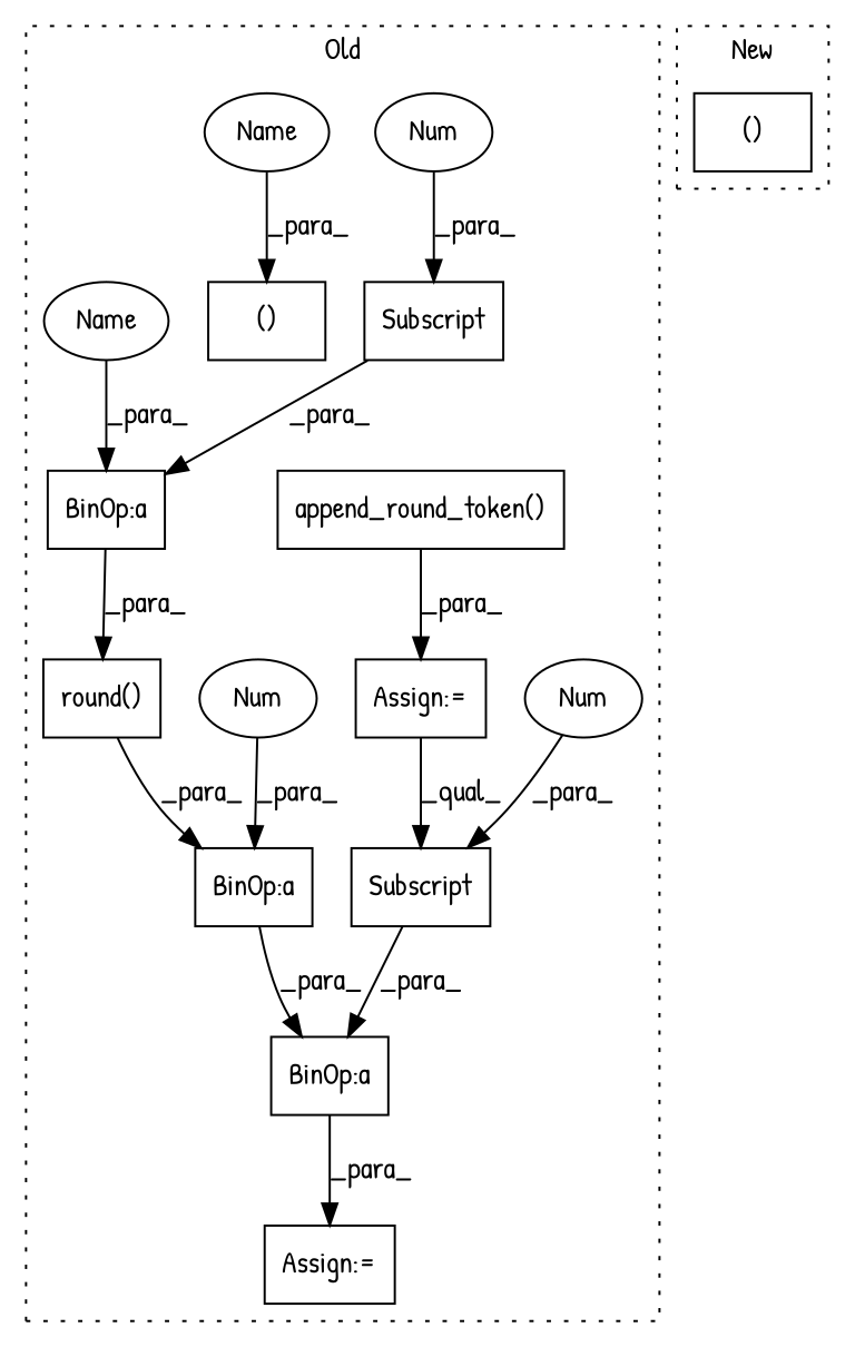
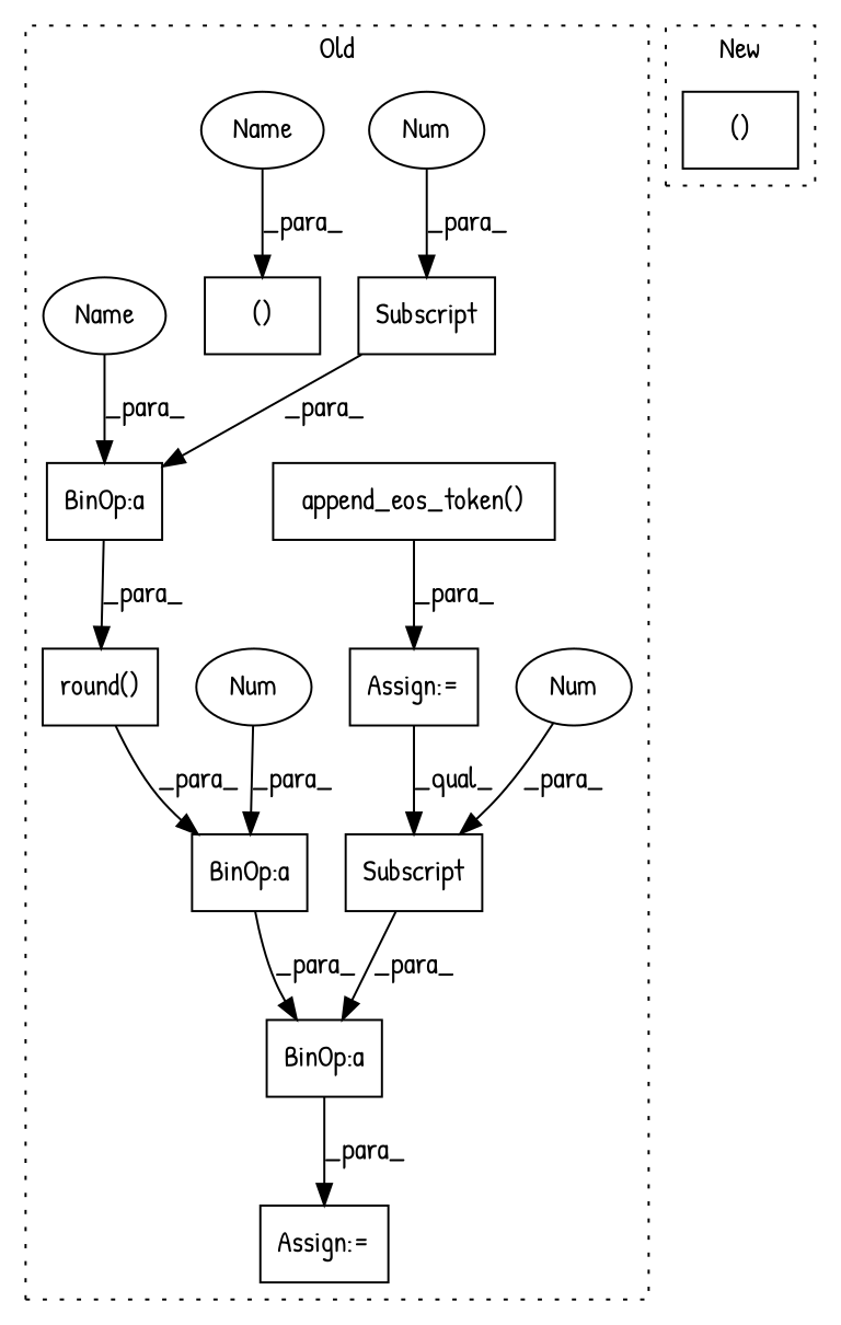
  digraph {
    fontname="Patrick Hand"
    node [a=82 l=3 shape=box fontname="Patrick Hand"]
    edge [fontname="Patrick Hand"]
    n1 [a=75 l="12,1" label="round()" s="2714,2750"]
    n2 [a=68 label="Assign:=" s=3029]
    n3 [label="BinOp:a" s=2734]
    n4 [a=54 l=16 label="()" s=2359]
    n5 [label="BinOp:a" s=3043]
    n6 [label="BinOp:a" s=3048]
    n7 [a=63 l="22,0" label=Subscript s="3051,0"]
    n8 [a=76 l=1 label=Num s=3046 shape=ellipse]
    n9 [a=63 l="13,0" label=Subscript s="2737,0"]
    n10 [a=76 l=1 label=Num s=2748 shape=ellipse]
    n11 [a=76 l=1 label=Num s=3071 shape=ellipse]
    n12 [a=68 label="Assign:=" s=2835]
-   n13 [a=75 l="49,63" label="append_round_token()" s="2838,2891"]
+   n13 [a=75 l="49,63" label="append_eos_token()" s="2838,2891"]
    n14 [a=87 l=8 label=Name s=2367 shape=ellipse]
    n15 [a=87 l=8 label=Name s=2726 shape=ellipse]
    n16 [a=54 l=14 label="()" s=2161]
    subgraph cluster_1 {
      label=Old
      style=dotted
      n1
      n2
      n3
      n4
      n5
      n6
      n7
      n8
      n9
      n10
      n11
      n12
      n13
      n14
      n15
    }
    subgraph cluster_2 {
      label=New
      style=dotted
      n16
    }
    n1 -> n5 [label=_para_]
    n3 -> n1 [label=_para_]
    n5 -> n6 [label=_para_]
    n6 -> n2 [label=_para_]
    n7 -> n6 [label=_para_]
    n8 -> n5 [label=_para_]
    n9 -> n3 [label=_para_]
    n10 -> n9 [label=_para_]
    n11 -> n7 [label=_para_]
    n12 -> n7 [label=_qual_]
    n13 -> n12 [label=_para_]
    n14 -> n4 [label=_para_]
    n15 -> n3 [label=_para_]
  }
